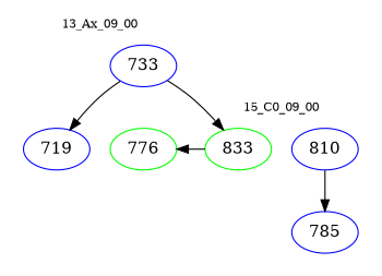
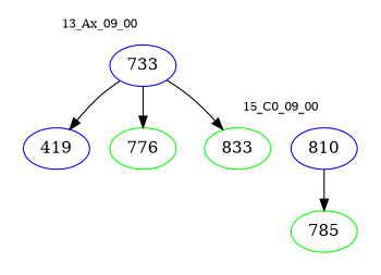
  digraph {
    node [color=blue]
    edge [color=black]
    n1 [label=733]
-   n2 [label=719]
+   n2 [label=419]
    n3 [color=green label=776]
    n4 [label=810]
-   n5 [label=785]
+   n5 [color=green label=785]
    n6 [color=green label=833]
    subgraph cluster_1 {
      color=white
      fontsize=10
      label="13_Ax_09_00"
      n1
      n2
      n3
    }
    subgraph cluster_2 {
      color=white
      fontsize=10
      label="15_C0_09_00"
      n4
      n5
      n6
    }
    n1 -> n2
-   n6 -> n3
+   n1 -> n3
    n1 -> n6
    n4 -> n5
  }
